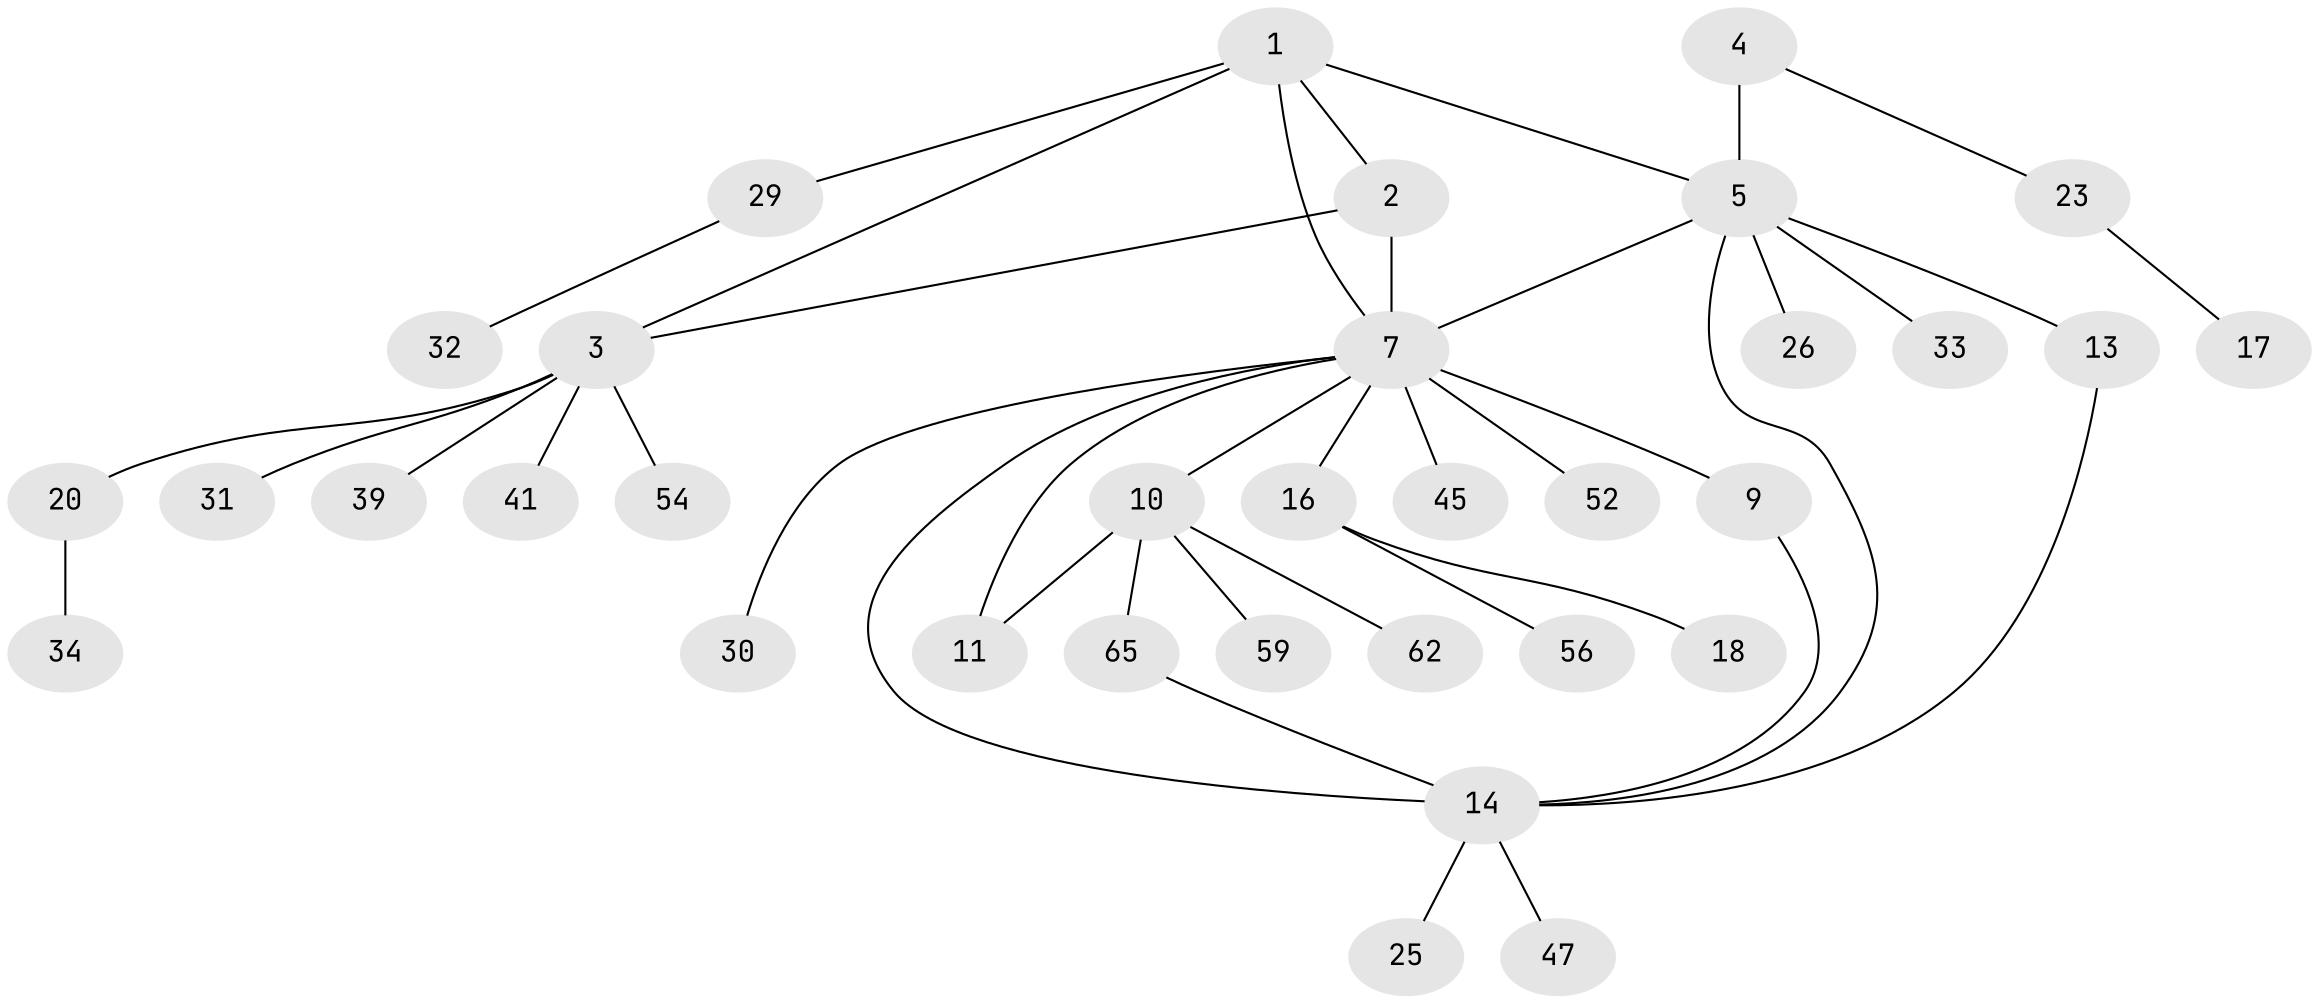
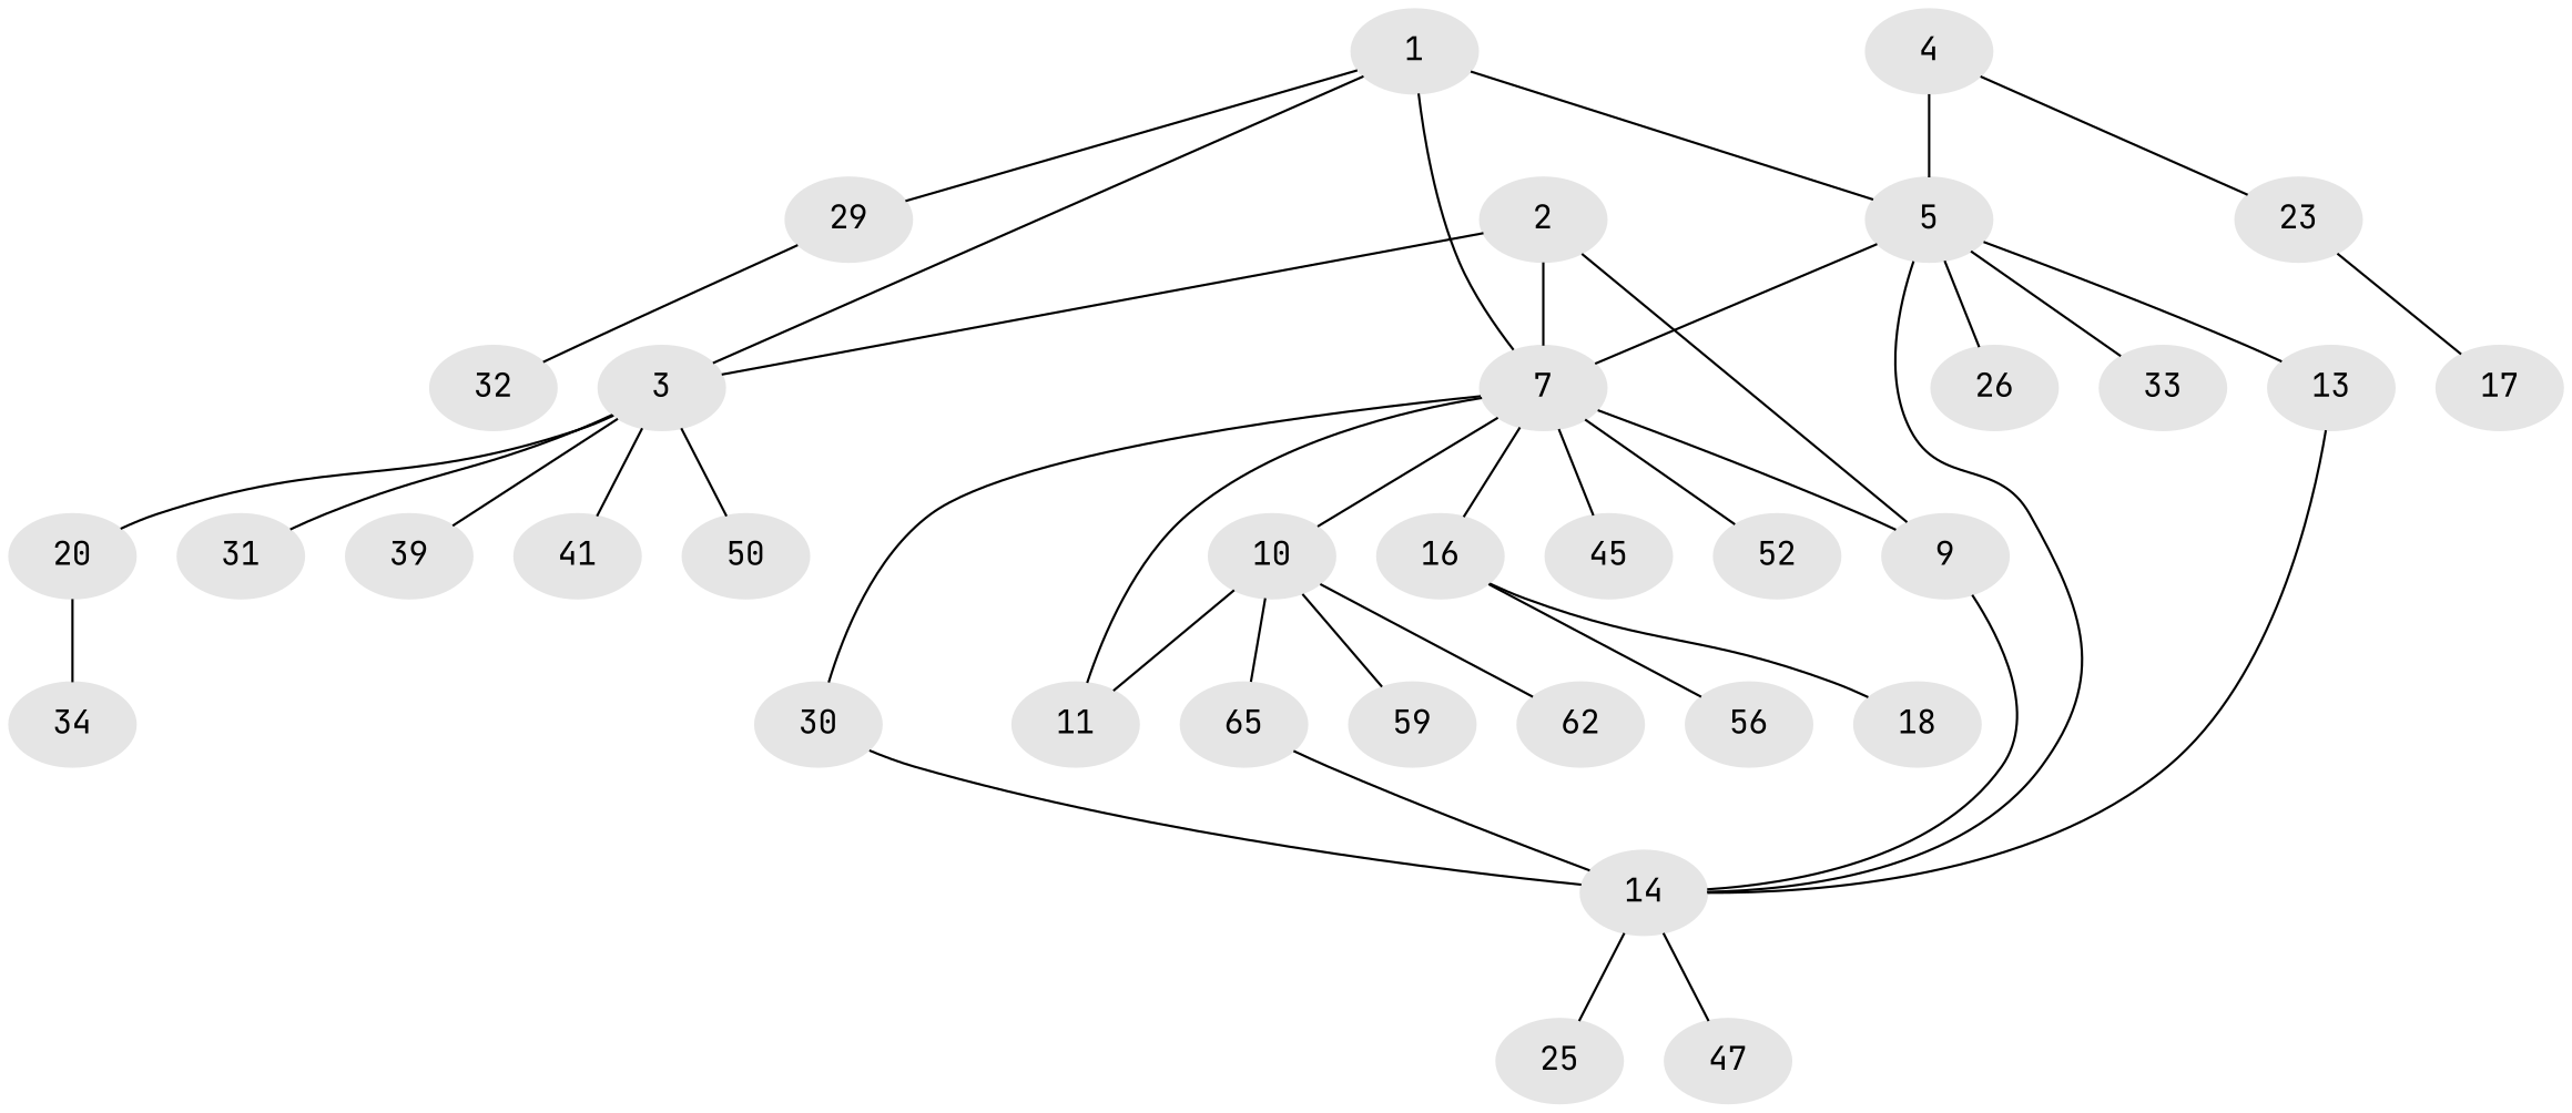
  graph {
    fontname="JetBrains Mono"
    node [color=gray90 fontname="JetBrains Mono" style=filled]
    edge [fontname="JetBrains Mono"]
    1 [super="+27"]
    2
    3
    5 [super="+15+6"]
    7 [super="+8+44+49+64"]
    29
    20
    31
    39
    41
-   50 [super="+55" label=54]
+   50 [super="+55"]
    13 [super="+19+54+42+24+28"]
    14
    26
    33
    30 [super="+36"]
    9 [super="+69"]
    10 [super="+43+40+35"]
    11 [super="+51"]
    16
    45
    52
    32
    34
    4 [super="+60+48+53+22"]
    23 [super="+46+38"]
    17
    25
    47
    59
    62
    65 [super="+68"]
    18
    56 [super="+67"]
-   1 -- 2
+   9 -- 2
    1 -- 3
    1 -- 5
    1 -- 7
    1 -- 29
    2 -- 3
    2 -- 7
    3 -- 20
    3 -- 31
    3 -- 39
    3 -- 41
    3 -- 50
    5 -- 7 [weight=2]
    5 -- 13
    5 -- 14
    5 -- 26
    5 -- 33
-   7 -- 14
+   30 -- 14
    7 -- 30
    7 -- 9 [weight=2]
    7 -- 10
    7 -- 11
    7 -- 16
    7 -- 45
    7 -- 52
    29 -- 32
    20 -- 34
    13 -- 14
    14 -- 25
    14 -- 47
    9 -- 14
    10 -- 11
    10 -- 59
    10 -- 62
    10 -- 65
    16 -- 18
    16 -- 56
    4 -- 5 [weight=2]
    4 -- 23
    23 -- 17
    65 -- 14
  }
